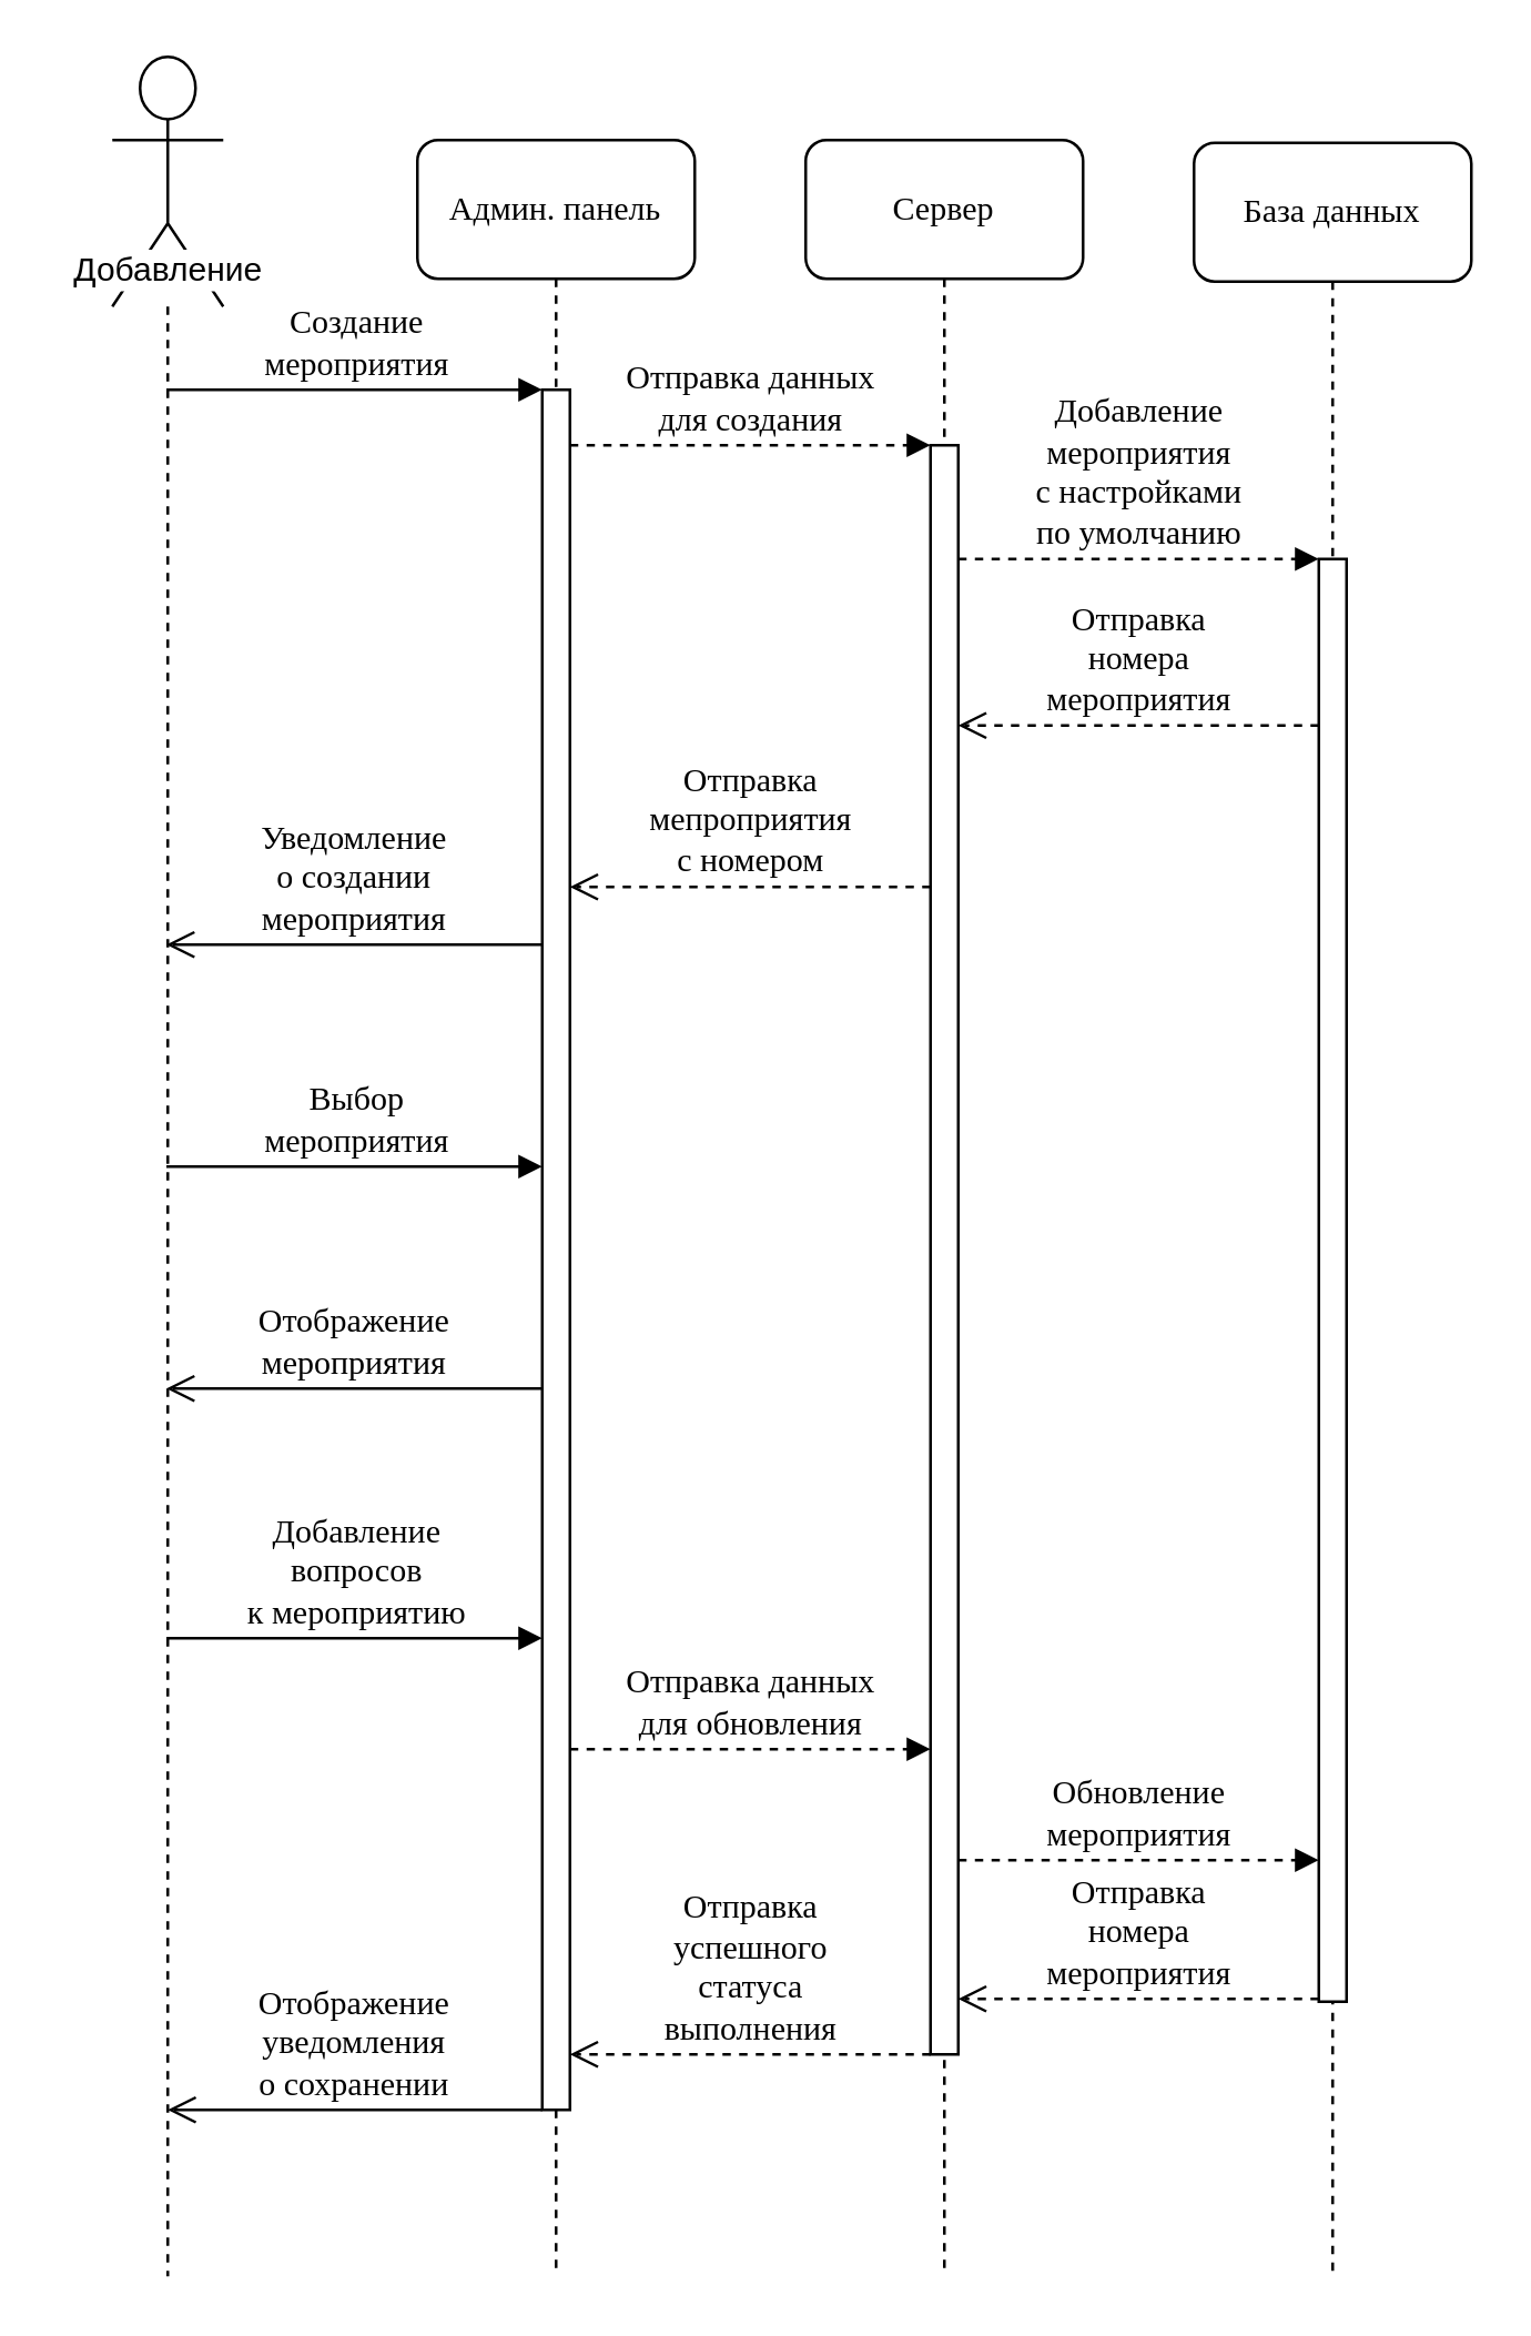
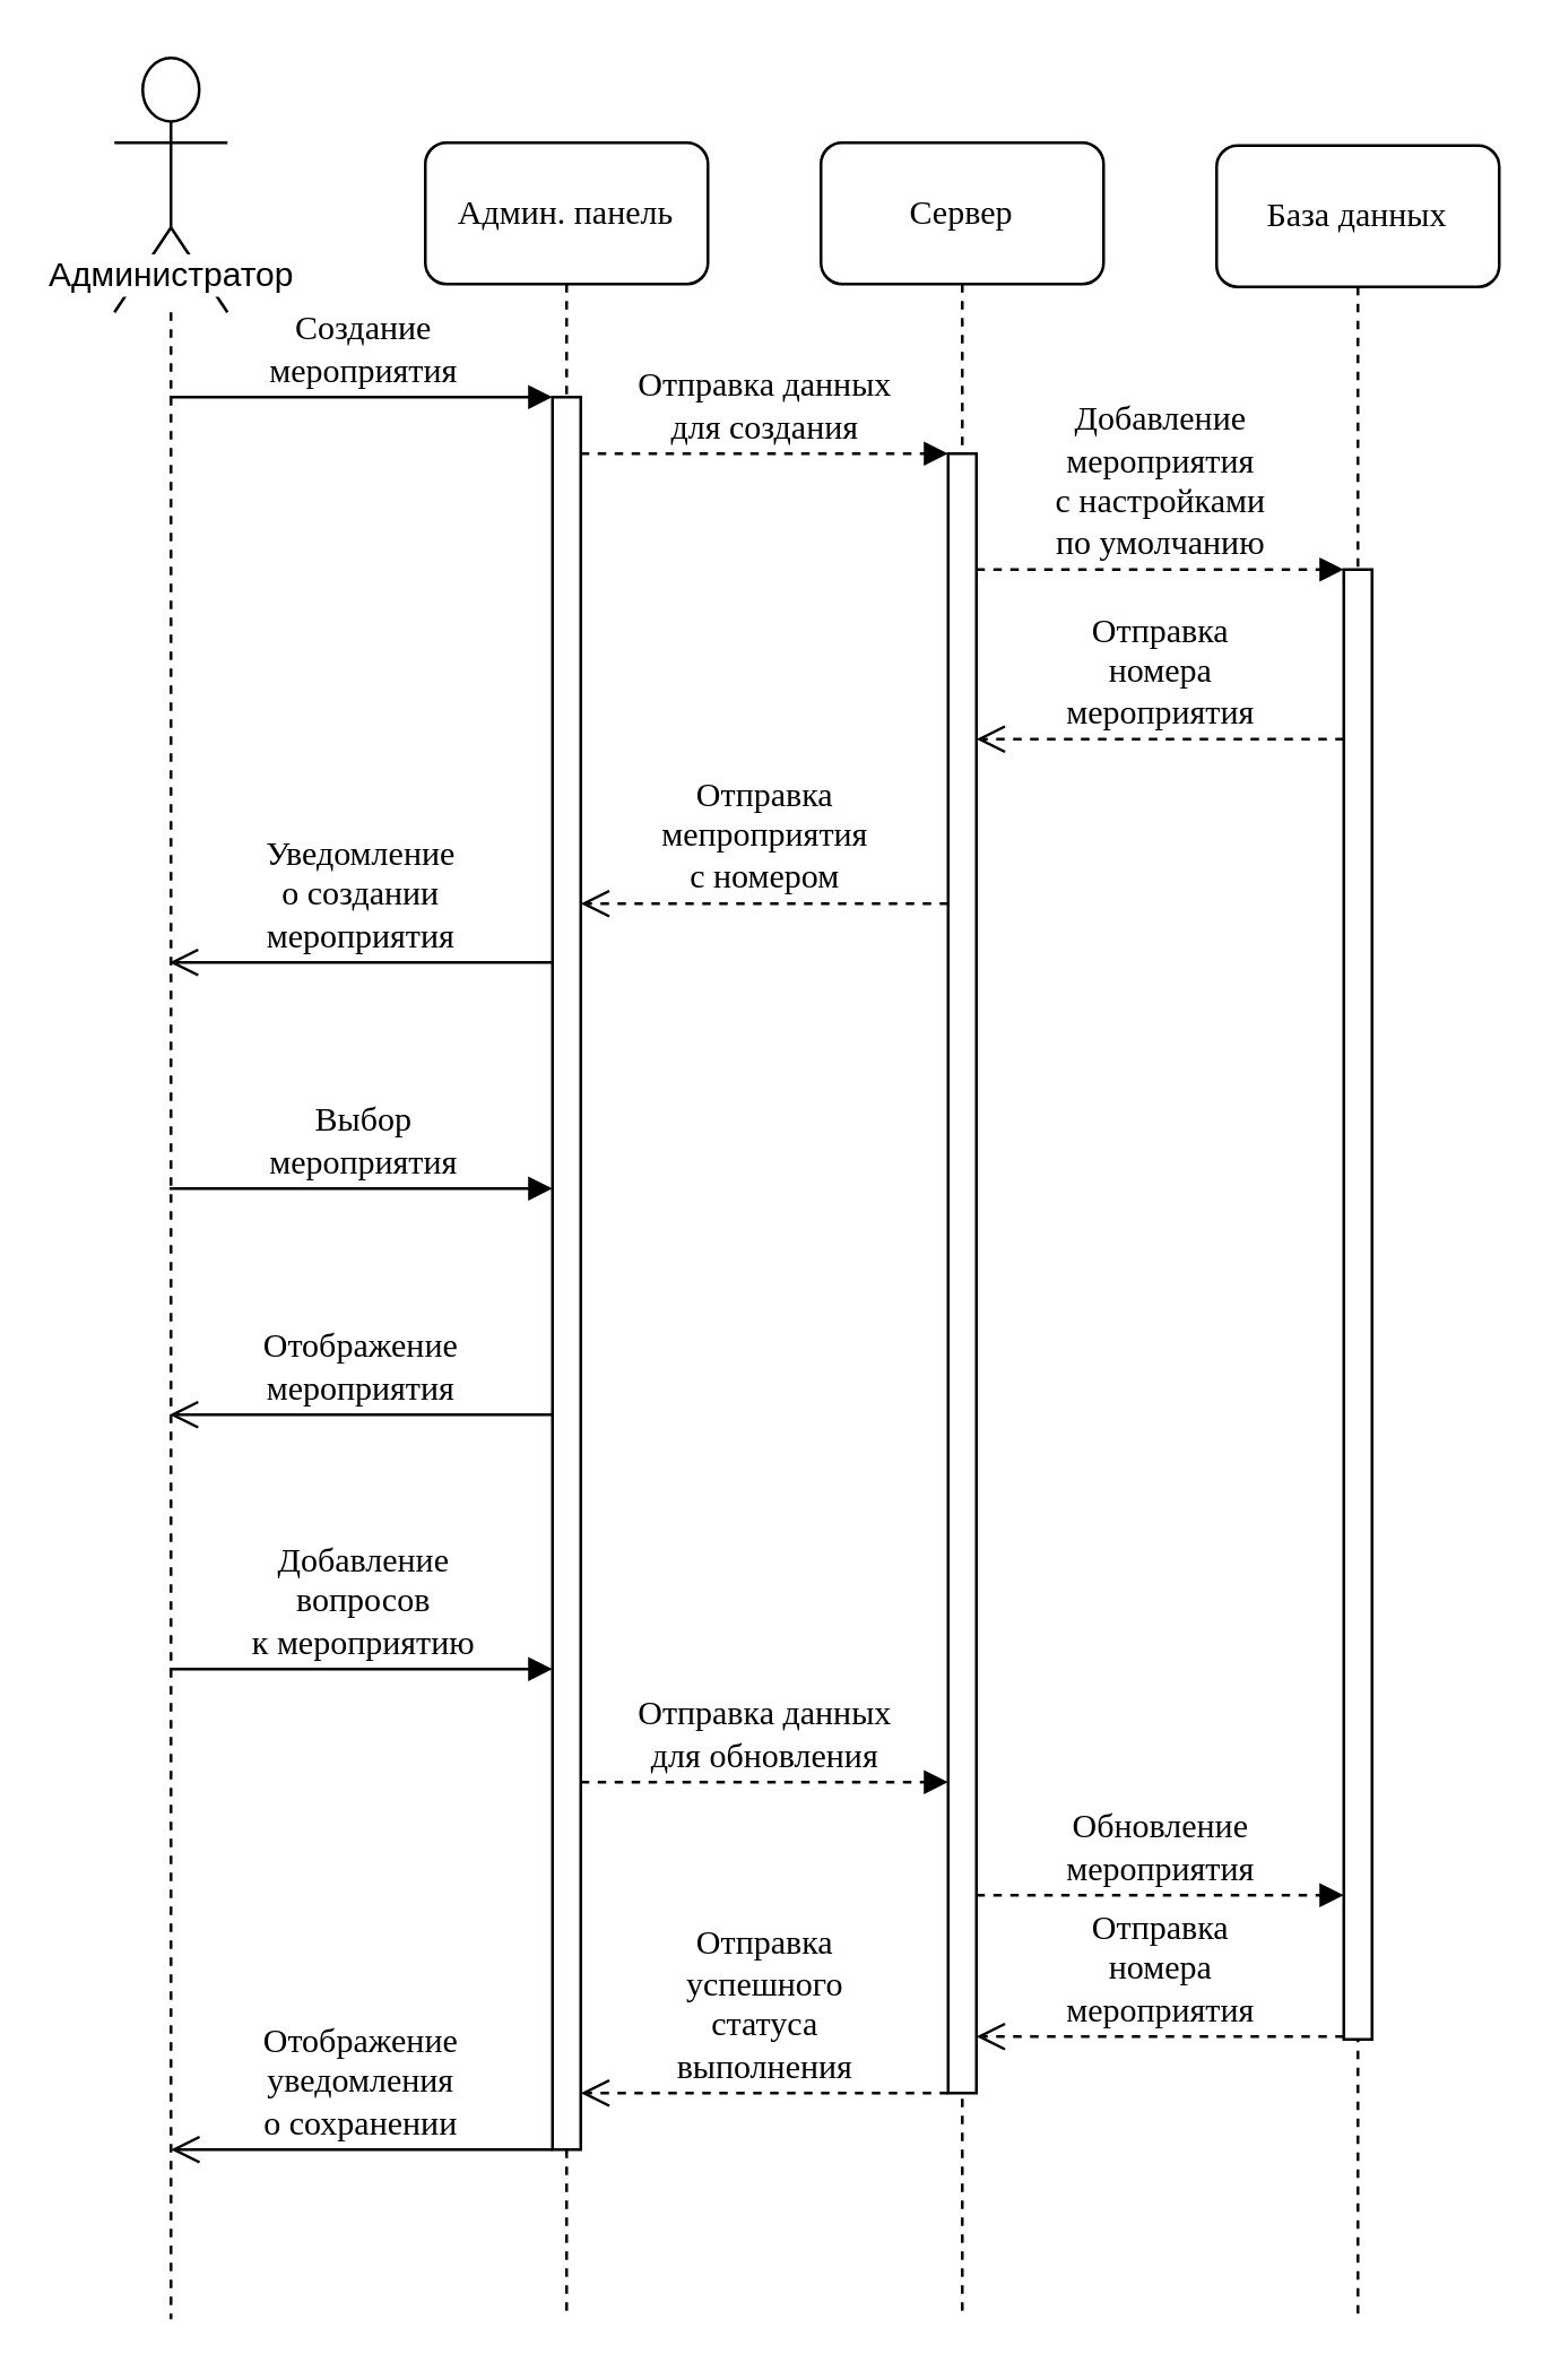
  <mxCell id="0" />
  <mxCell id="1" parent="0" />
  <mxCell id="2" value="Админ. панель" style="shape=umlLifeline;perimeter=lifelinePerimeter;whiteSpace=wrap;html=1;container=1;collapsible=0;recursiveResize=0;outlineConnect=0;rounded=1;shadow=0;comic=0;labelBackgroundColor=none;strokeWidth=1;fontFamily=Verdana;fontSize=12;align=center;size=50;" vertex="1" parent="1"><mxGeometry x="150" y="50" width="100" height="770" as="geometry" /></mxCell>
  <mxCell id="3" value="" style="html=1;points=[];perimeter=orthogonalPerimeter;rounded=0;shadow=0;comic=0;labelBackgroundColor=none;strokeWidth=1;fontFamily=Verdana;fontSize=12;align=center;" vertex="1" parent="2"><mxGeometry x="45" y="90" width="10" height="620" as="geometry" /></mxCell>
  <mxCell id="4" value="Выбор&lt;br&gt;мероприятия" style="html=1;verticalAlign=bottom;endArrow=block;labelBackgroundColor=none;fontFamily=Verdana;fontSize=12;edgeStyle=elbowEdgeStyle;elbow=vertical;" edge="1" parent="2" source="10"><mxGeometry x="-0.0" relative="1" as="geometry"><mxPoint x="-90" y="370" as="sourcePoint" /><Array as="points"><mxPoint x="-20" y="370" /></Array><mxPoint x="45" y="370" as="targetPoint" /><mxPoint as="offset" /></mxGeometry></mxCell>
  <mxCell id="5" value="Добавление&lt;br&gt;вопросов&lt;br&gt;к мероприятию" style="html=1;verticalAlign=bottom;endArrow=block;labelBackgroundColor=none;fontFamily=Verdana;fontSize=12;edgeStyle=elbowEdgeStyle;elbow=vertical;" edge="1" parent="2" source="10"><mxGeometry x="-0.0" relative="1" as="geometry"><mxPoint x="-90" y="540" as="sourcePoint" /><Array as="points"><mxPoint x="-20" y="540" /></Array><mxPoint x="45" y="540" as="targetPoint" /><mxPoint as="offset" /></mxGeometry></mxCell>
  <mxCell id="6" value="Отображение&lt;br&gt;мероприятия" style="html=1;verticalAlign=bottom;endArrow=open;endSize=8;labelBackgroundColor=none;fontFamily=Verdana;fontSize=12;" edge="1" parent="2" target="10"><mxGeometry relative="1" as="geometry"><mxPoint x="-90" y="450" as="targetPoint" /><mxPoint x="45" y="450" as="sourcePoint" /><mxPoint as="offset" /><Array as="points"><mxPoint x="-20" y="450" /></Array></mxGeometry></mxCell>
  <mxCell id="7" value="Отправка&lt;br&gt;успешного&lt;br&gt;статуса&lt;br&gt;выполнения" style="html=1;verticalAlign=bottom;endArrow=open;dashed=1;endSize=8;labelBackgroundColor=none;fontFamily=Verdana;fontSize=12;" edge="1" parent="2"><mxGeometry relative="1" as="geometry"><mxPoint x="55" y="690" as="targetPoint" /><mxPoint x="185" y="690" as="sourcePoint" /><Array as="points" /></mxGeometry></mxCell>
  <mxCell id="8" value="Отображение&lt;br&gt;уведомления&lt;br&gt;о сохранении" style="html=1;verticalAlign=bottom;endArrow=open;endSize=8;labelBackgroundColor=none;fontFamily=Verdana;fontSize=12;" edge="1" parent="2"><mxGeometry relative="1" as="geometry"><mxPoint x="-90" y="710" as="targetPoint" /><mxPoint x="45" y="710" as="sourcePoint" /><mxPoint as="offset" /><Array as="points"><mxPoint x="-20" y="710" /></Array></mxGeometry></mxCell>
  <mxCell id="9" value="" style="group" vertex="1" connectable="0" parent="1"><mxGeometry x="20" y="20" width="80" height="800" as="geometry" /></mxCell>
  <mxCell id="10" value="" style="shape=umlLifeline;perimeter=lifelinePerimeter;whiteSpace=wrap;html=1;container=1;dropTarget=0;collapsible=0;recursiveResize=0;outlineConnect=0;portConstraint=eastwest;newEdgeStyle={&quot;edgeStyle&quot;:&quot;elbowEdgeStyle&quot;,&quot;elbow&quot;:&quot;vertical&quot;,&quot;curved&quot;:0,&quot;rounded&quot;:0};participant=umlActor;size=90;" vertex="1" parent="9"><mxGeometry x="20" width="40" height="800" as="geometry" /></mxCell>
- <mxCell id="11" value="Добавление" style="text;align=center;fontStyle=0;verticalAlign=middle;spacingLeft=3;spacingRight=3;strokeColor=none;rotatable=0;points=[[0,0.5],[1,0.5]];portConstraint=eastwest;html=1;labelBackgroundColor=default;" vertex="1" parent="9"><mxGeometry y="60.466" width="80" height="33.159" as="geometry" /></mxCell>
+ <mxCell id="11" value="Администратор" style="text;align=center;fontStyle=0;verticalAlign=middle;spacingLeft=3;spacingRight=3;strokeColor=none;rotatable=0;points=[[0,0.5],[1,0.5]];portConstraint=eastwest;html=1;labelBackgroundColor=default;" vertex="1" parent="9"><mxGeometry y="60.466" width="80" height="33.159" as="geometry" /></mxCell>
  <mxCell id="12" value="Сервер" style="shape=umlLifeline;perimeter=lifelinePerimeter;whiteSpace=wrap;html=1;container=1;collapsible=0;recursiveResize=0;outlineConnect=0;rounded=1;shadow=0;comic=0;labelBackgroundColor=none;strokeWidth=1;fontFamily=Verdana;fontSize=12;align=center;size=50;" vertex="1" parent="1"><mxGeometry x="290" y="50" width="100" height="770" as="geometry" /></mxCell>
  <mxCell id="13" value="" style="html=1;points=[];perimeter=orthogonalPerimeter;rounded=0;shadow=0;comic=0;labelBackgroundColor=none;strokeWidth=1;fontFamily=Verdana;fontSize=12;align=center;" vertex="1" parent="12"><mxGeometry x="45" y="110" width="10" height="580" as="geometry" /></mxCell>
  <mxCell id="14" value="Отправка данных&lt;br&gt;для обновления" style="html=1;verticalAlign=bottom;endArrow=block;labelBackgroundColor=none;fontFamily=Verdana;fontSize=12;edgeStyle=elbowEdgeStyle;elbow=horizontal;dashed=1;" edge="1" parent="12"><mxGeometry relative="1" as="geometry"><mxPoint x="-85" y="580" as="sourcePoint" /><Array as="points"><mxPoint x="-25" y="580" /></Array><mxPoint x="45" y="580" as="targetPoint" /></mxGeometry></mxCell>
  <mxCell id="15" value="База данных" style="shape=umlLifeline;perimeter=lifelinePerimeter;whiteSpace=wrap;html=1;container=1;collapsible=0;recursiveResize=0;outlineConnect=0;rounded=1;shadow=0;comic=0;labelBackgroundColor=none;strokeWidth=1;fontFamily=Verdana;fontSize=12;align=center;size=50;" vertex="1" parent="1"><mxGeometry x="430" y="51" width="100" height="769" as="geometry" /></mxCell>
  <mxCell id="16" value="" style="html=1;points=[];perimeter=orthogonalPerimeter;rounded=0;shadow=0;comic=0;labelBackgroundColor=none;strokeWidth=1;fontFamily=Verdana;fontSize=12;align=center;" vertex="1" parent="15"><mxGeometry x="45" y="150" width="10" height="520" as="geometry" /></mxCell>
  <mxCell id="17" value="Отправка&lt;br&gt;номера&lt;br&gt;мероприятия" style="html=1;verticalAlign=bottom;endArrow=open;dashed=1;endSize=8;labelBackgroundColor=none;fontFamily=Verdana;fontSize=12;" edge="1" parent="15"><mxGeometry relative="1" as="geometry"><mxPoint x="-85" y="669" as="targetPoint" /><mxPoint x="45" y="669" as="sourcePoint" /><Array as="points" /></mxGeometry></mxCell>
  <mxCell id="18" value="Отправка данных&lt;br&gt;для создания" style="html=1;verticalAlign=bottom;endArrow=block;labelBackgroundColor=none;fontFamily=Verdana;fontSize=12;edgeStyle=elbowEdgeStyle;elbow=horizontal;dashed=1;" edge="1" parent="1" source="3" target="13"><mxGeometry relative="1" as="geometry"><mxPoint x="220" y="160" as="sourcePoint" /><Array as="points"><mxPoint x="270" y="160" /></Array><mxPoint x="354.5" y="160" as="targetPoint" /></mxGeometry></mxCell>
  <mxCell id="19" value="Создание&lt;br&gt;мероприятия" style="html=1;verticalAlign=bottom;endArrow=block;labelBackgroundColor=none;fontFamily=Verdana;fontSize=12;edgeStyle=elbowEdgeStyle;elbow=vertical;" edge="1" parent="1" source="10" target="3"><mxGeometry x="-0.0" relative="1" as="geometry"><mxPoint x="60" y="150" as="sourcePoint" /><Array as="points"><mxPoint x="130" y="140" /></Array><mxPoint x="200" y="150" as="targetPoint" /><mxPoint as="offset" /></mxGeometry></mxCell>
  <mxCell id="20" value="Добавление&lt;br&gt;мероприятия&lt;br&gt;с настройками&lt;br&gt;по умолчанию" style="html=1;verticalAlign=bottom;endArrow=block;labelBackgroundColor=none;fontFamily=Verdana;fontSize=12;edgeStyle=elbowEdgeStyle;elbow=vertical;dashed=1;" edge="1" parent="1" source="13" target="16"><mxGeometry relative="1" as="geometry"><mxPoint x="345" y="201" as="sourcePoint" /><Array as="points"><mxPoint x="400" y="201" /></Array><mxPoint x="470" y="201" as="targetPoint" /></mxGeometry></mxCell>
  <mxCell id="21" value="Отправка&lt;br&gt;номера&lt;br&gt;мероприятия" style="html=1;verticalAlign=bottom;endArrow=open;dashed=1;endSize=8;labelBackgroundColor=none;fontFamily=Verdana;fontSize=12;" edge="1" parent="1" source="16"><mxGeometry relative="1" as="geometry"><mxPoint x="345" y="261" as="targetPoint" /><mxPoint x="460" y="231" as="sourcePoint" /><Array as="points" /></mxGeometry></mxCell>
  <mxCell id="22" value="Отправка&lt;br&gt;мепроприятия&lt;br&gt;с номером" style="html=1;verticalAlign=bottom;endArrow=open;endSize=8;labelBackgroundColor=none;fontFamily=Verdana;fontSize=12;dashed=1;" edge="1" parent="1" source="13" target="3"><mxGeometry relative="1" as="geometry"><mxPoint x="210" y="319.2" as="targetPoint" /><mxPoint x="340" y="319.2" as="sourcePoint" /><mxPoint as="offset" /><Array as="points"><mxPoint x="275" y="319.2" /></Array></mxGeometry></mxCell>
  <mxCell id="23" value="Уведомление&lt;br&gt;о создании&lt;br&gt;мероприятия" style="html=1;verticalAlign=bottom;endArrow=open;endSize=8;labelBackgroundColor=none;fontFamily=Verdana;fontSize=12;" edge="1" parent="1" source="3" target="10"><mxGeometry relative="1" as="geometry"><mxPoint x="60" y="329" as="targetPoint" /><mxPoint x="190" y="329" as="sourcePoint" /><mxPoint as="offset" /><Array as="points"><mxPoint x="130" y="340" /></Array></mxGeometry></mxCell>
  <mxCell id="24" value="Обновление&lt;br&gt;мероприятия" style="html=1;verticalAlign=bottom;endArrow=block;labelBackgroundColor=none;fontFamily=Verdana;fontSize=12;edgeStyle=elbowEdgeStyle;elbow=horizontal;dashed=1;" edge="1" parent="1" source="13" target="16"><mxGeometry relative="1" as="geometry"><mxPoint x="345" y="670" as="sourcePoint" /><Array as="points"><mxPoint x="405" y="670" /></Array><mxPoint x="475" y="670" as="targetPoint" /></mxGeometry></mxCell>
